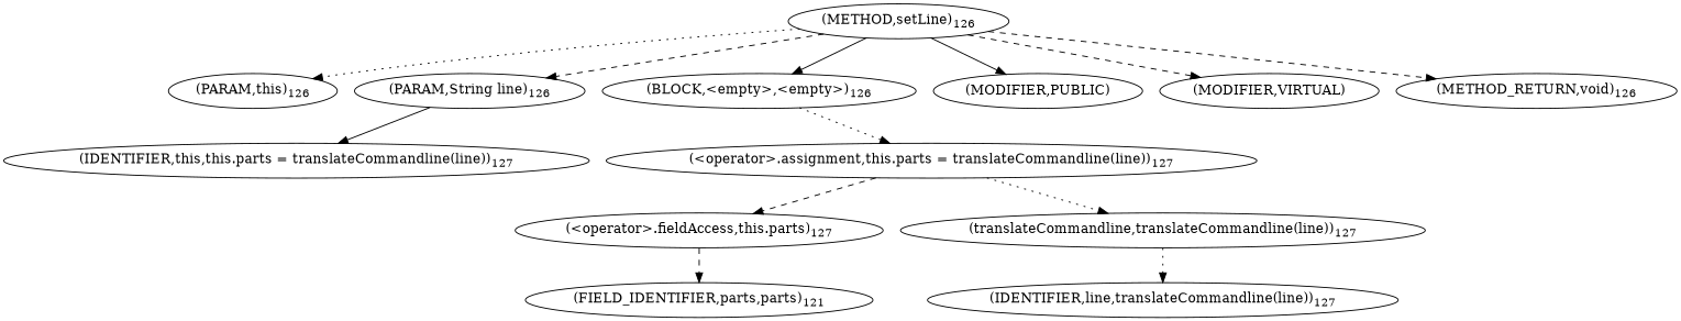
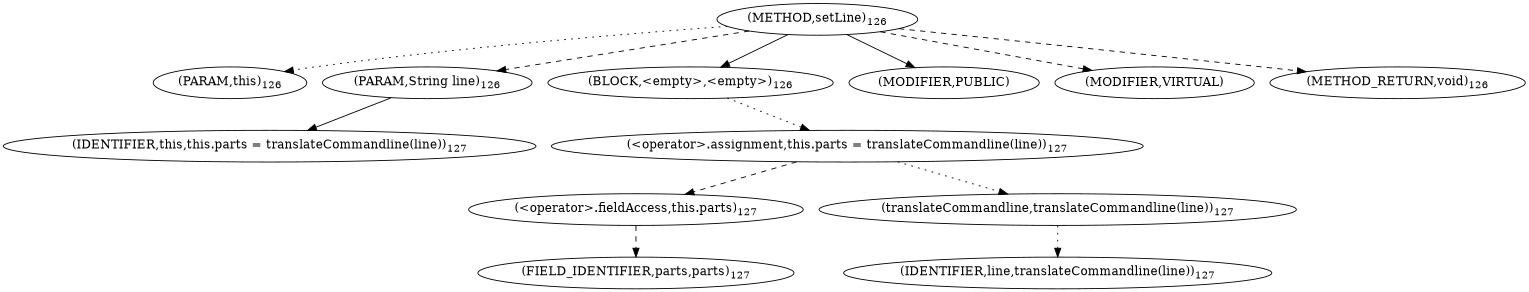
  digraph {
    edge [style=dashed]
    n1 [label=<(METHOD,setLine)<SUB>126</SUB>>]
    n2 [label=<(PARAM,this)<SUB>126</SUB>>]
    n3 [label=<(PARAM,String line)<SUB>126</SUB>>]
    n4 [label=<(BLOCK,&lt;empty&gt;,&lt;empty&gt;)<SUB>126</SUB>>]
    n5 [label=<(MODIFIER,PUBLIC)>]
    n6 [label=<(MODIFIER,VIRTUAL)>]
    n7 [label=<(METHOD_RETURN,void)<SUB>126</SUB>>]
    n8 [label=<(IDENTIFIER,this,this.parts = translateCommandline(line))<SUB>127</SUB>>]
    n9 [label=<(&lt;operator&gt;.assignment,this.parts = translateCommandline(line))<SUB>127</SUB>>]
    n10 [label=<(&lt;operator&gt;.fieldAccess,this.parts)<SUB>127</SUB>>]
    n11 [label=<(translateCommandline,translateCommandline(line))<SUB>127</SUB>>]
-   n12 [label=<(FIELD_IDENTIFIER,parts,parts)<SUB>121</SUB>>]
+   n12 [label=<(FIELD_IDENTIFIER,parts,parts)<SUB>127</SUB>>]
    n13 [label=<(IDENTIFIER,line,translateCommandline(line))<SUB>127</SUB>>]
    n1 -> n2 [style=dotted]
    n1 -> n3
    n1 -> n4 [style=solid]
    n1 -> n5 [style=solid]
    n1 -> n6
    n1 -> n7
    n3 -> n8 [style=solid]
    n4 -> n9 [style=dotted]
    n9 -> n10
    n9 -> n11 [style=dotted]
    n10 -> n12
    n11 -> n13 [style=dotted]
  }
